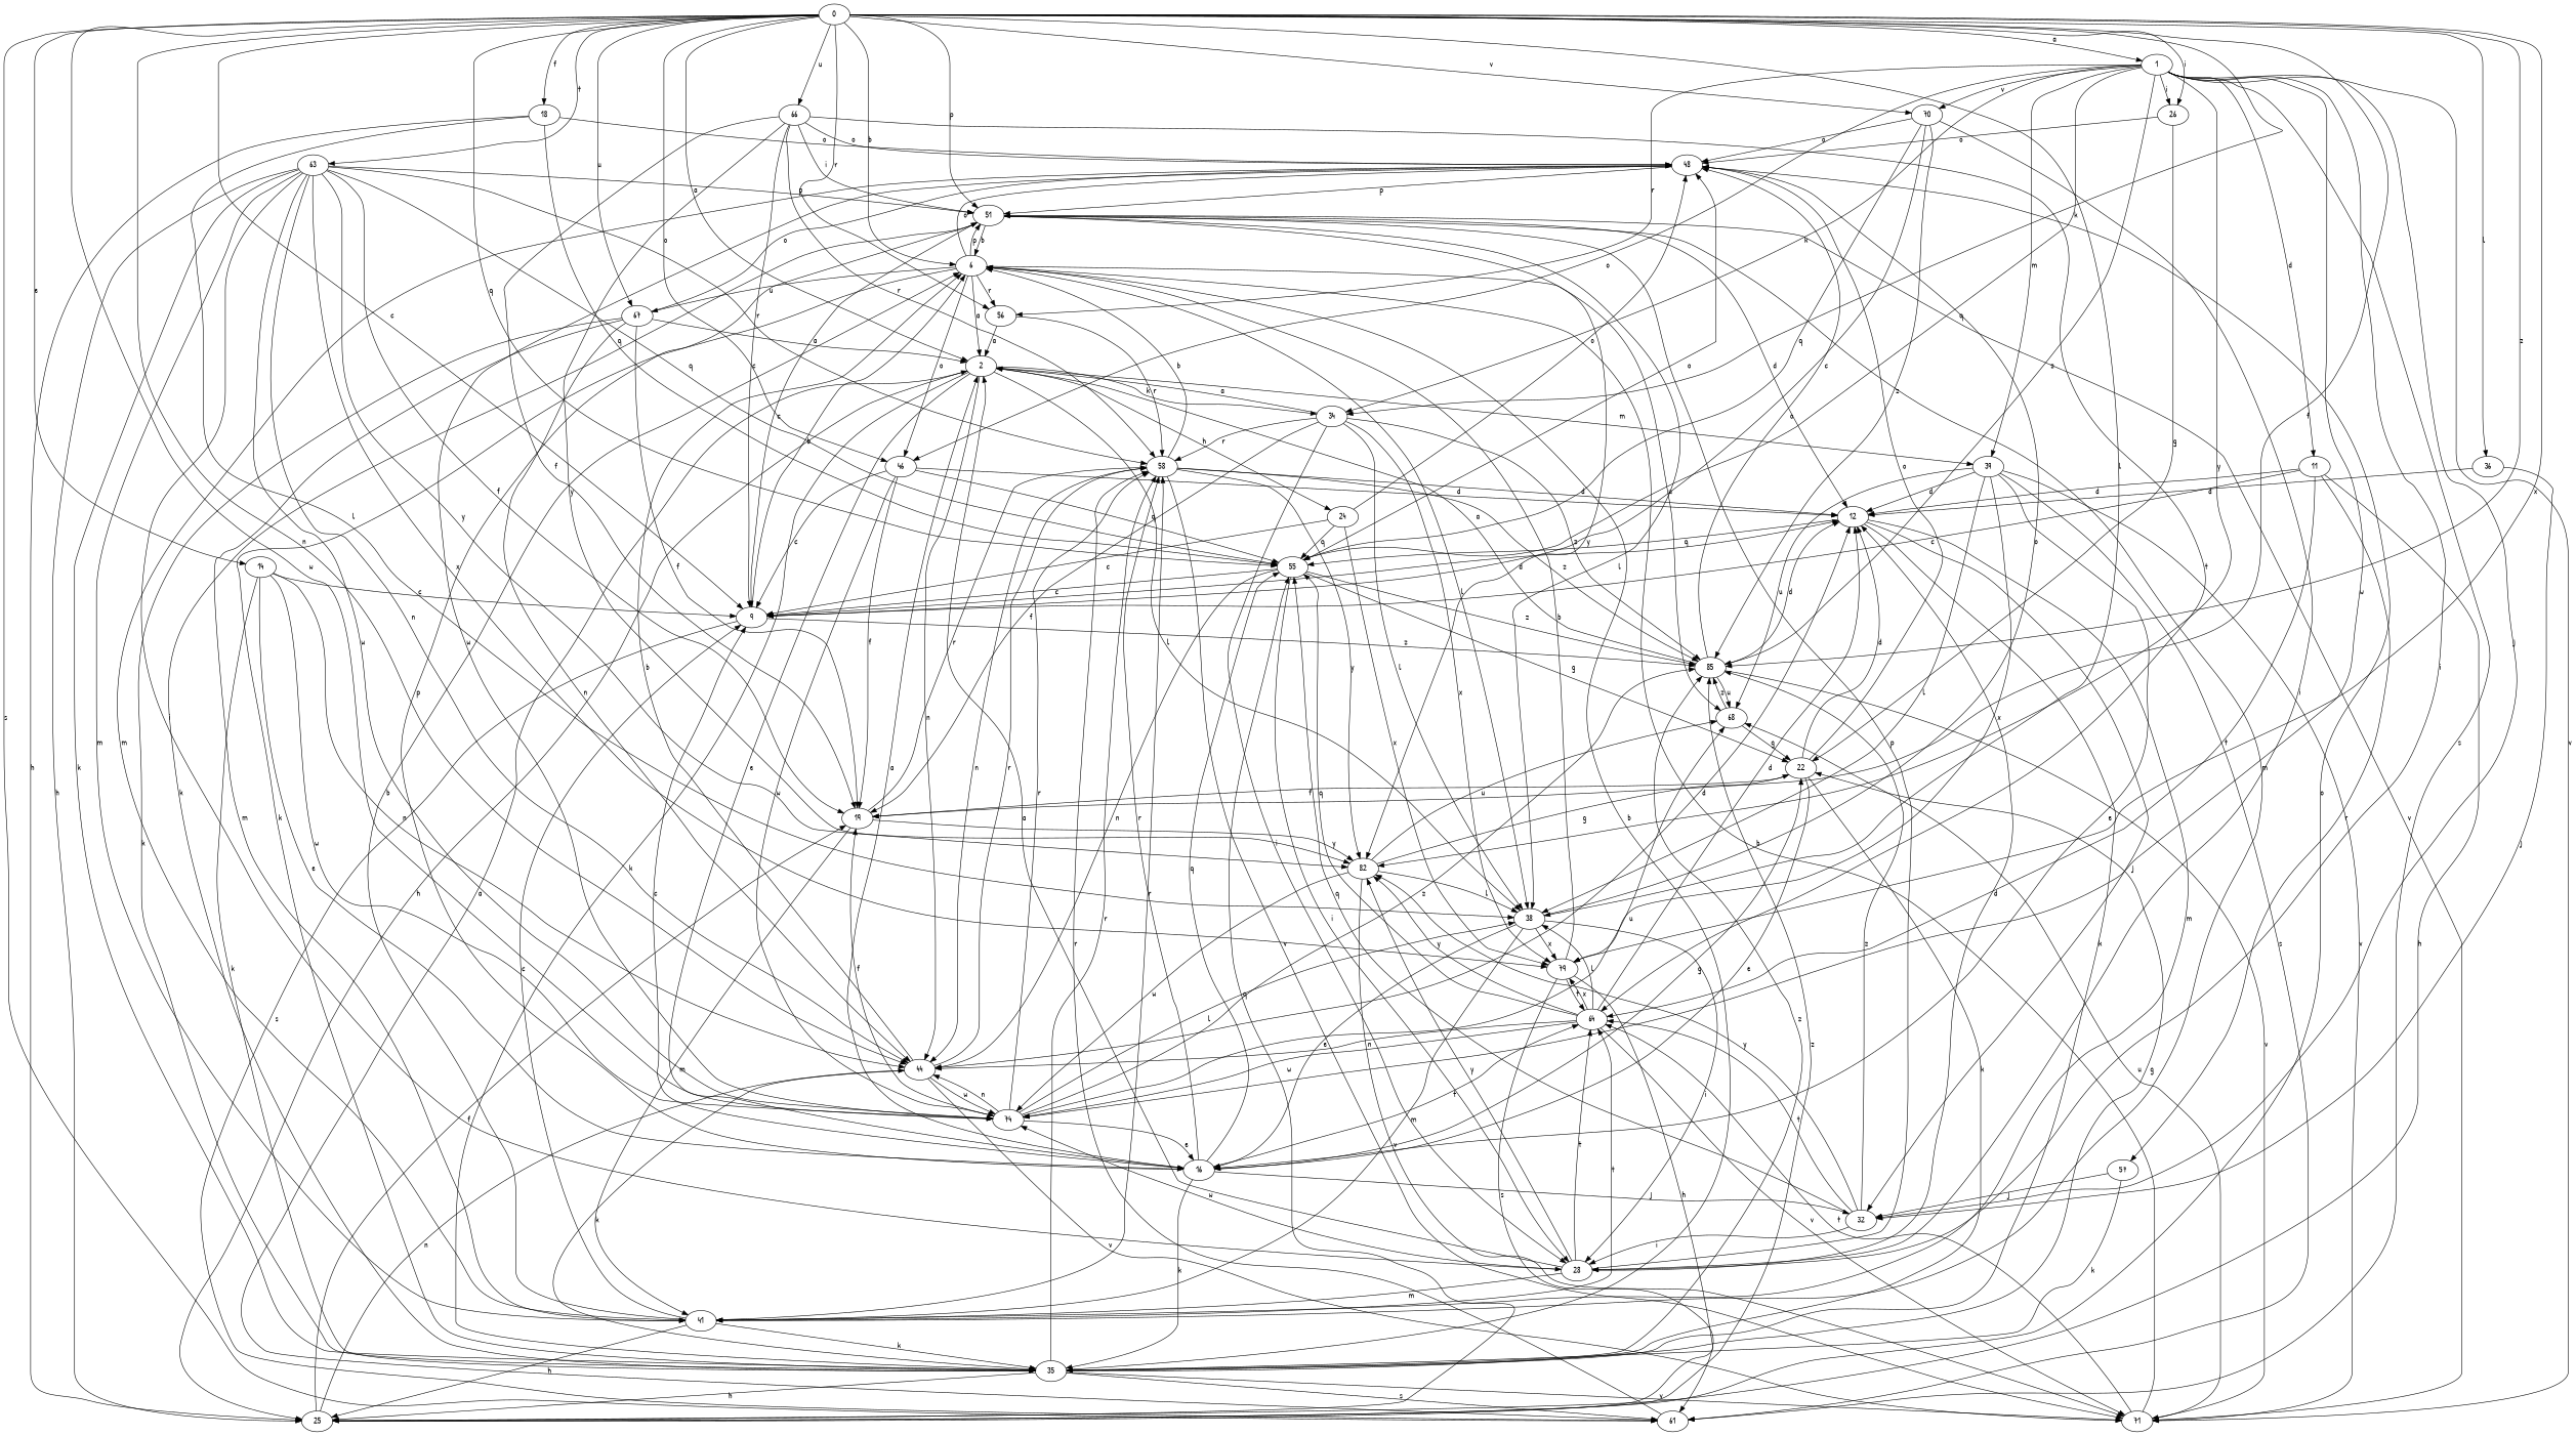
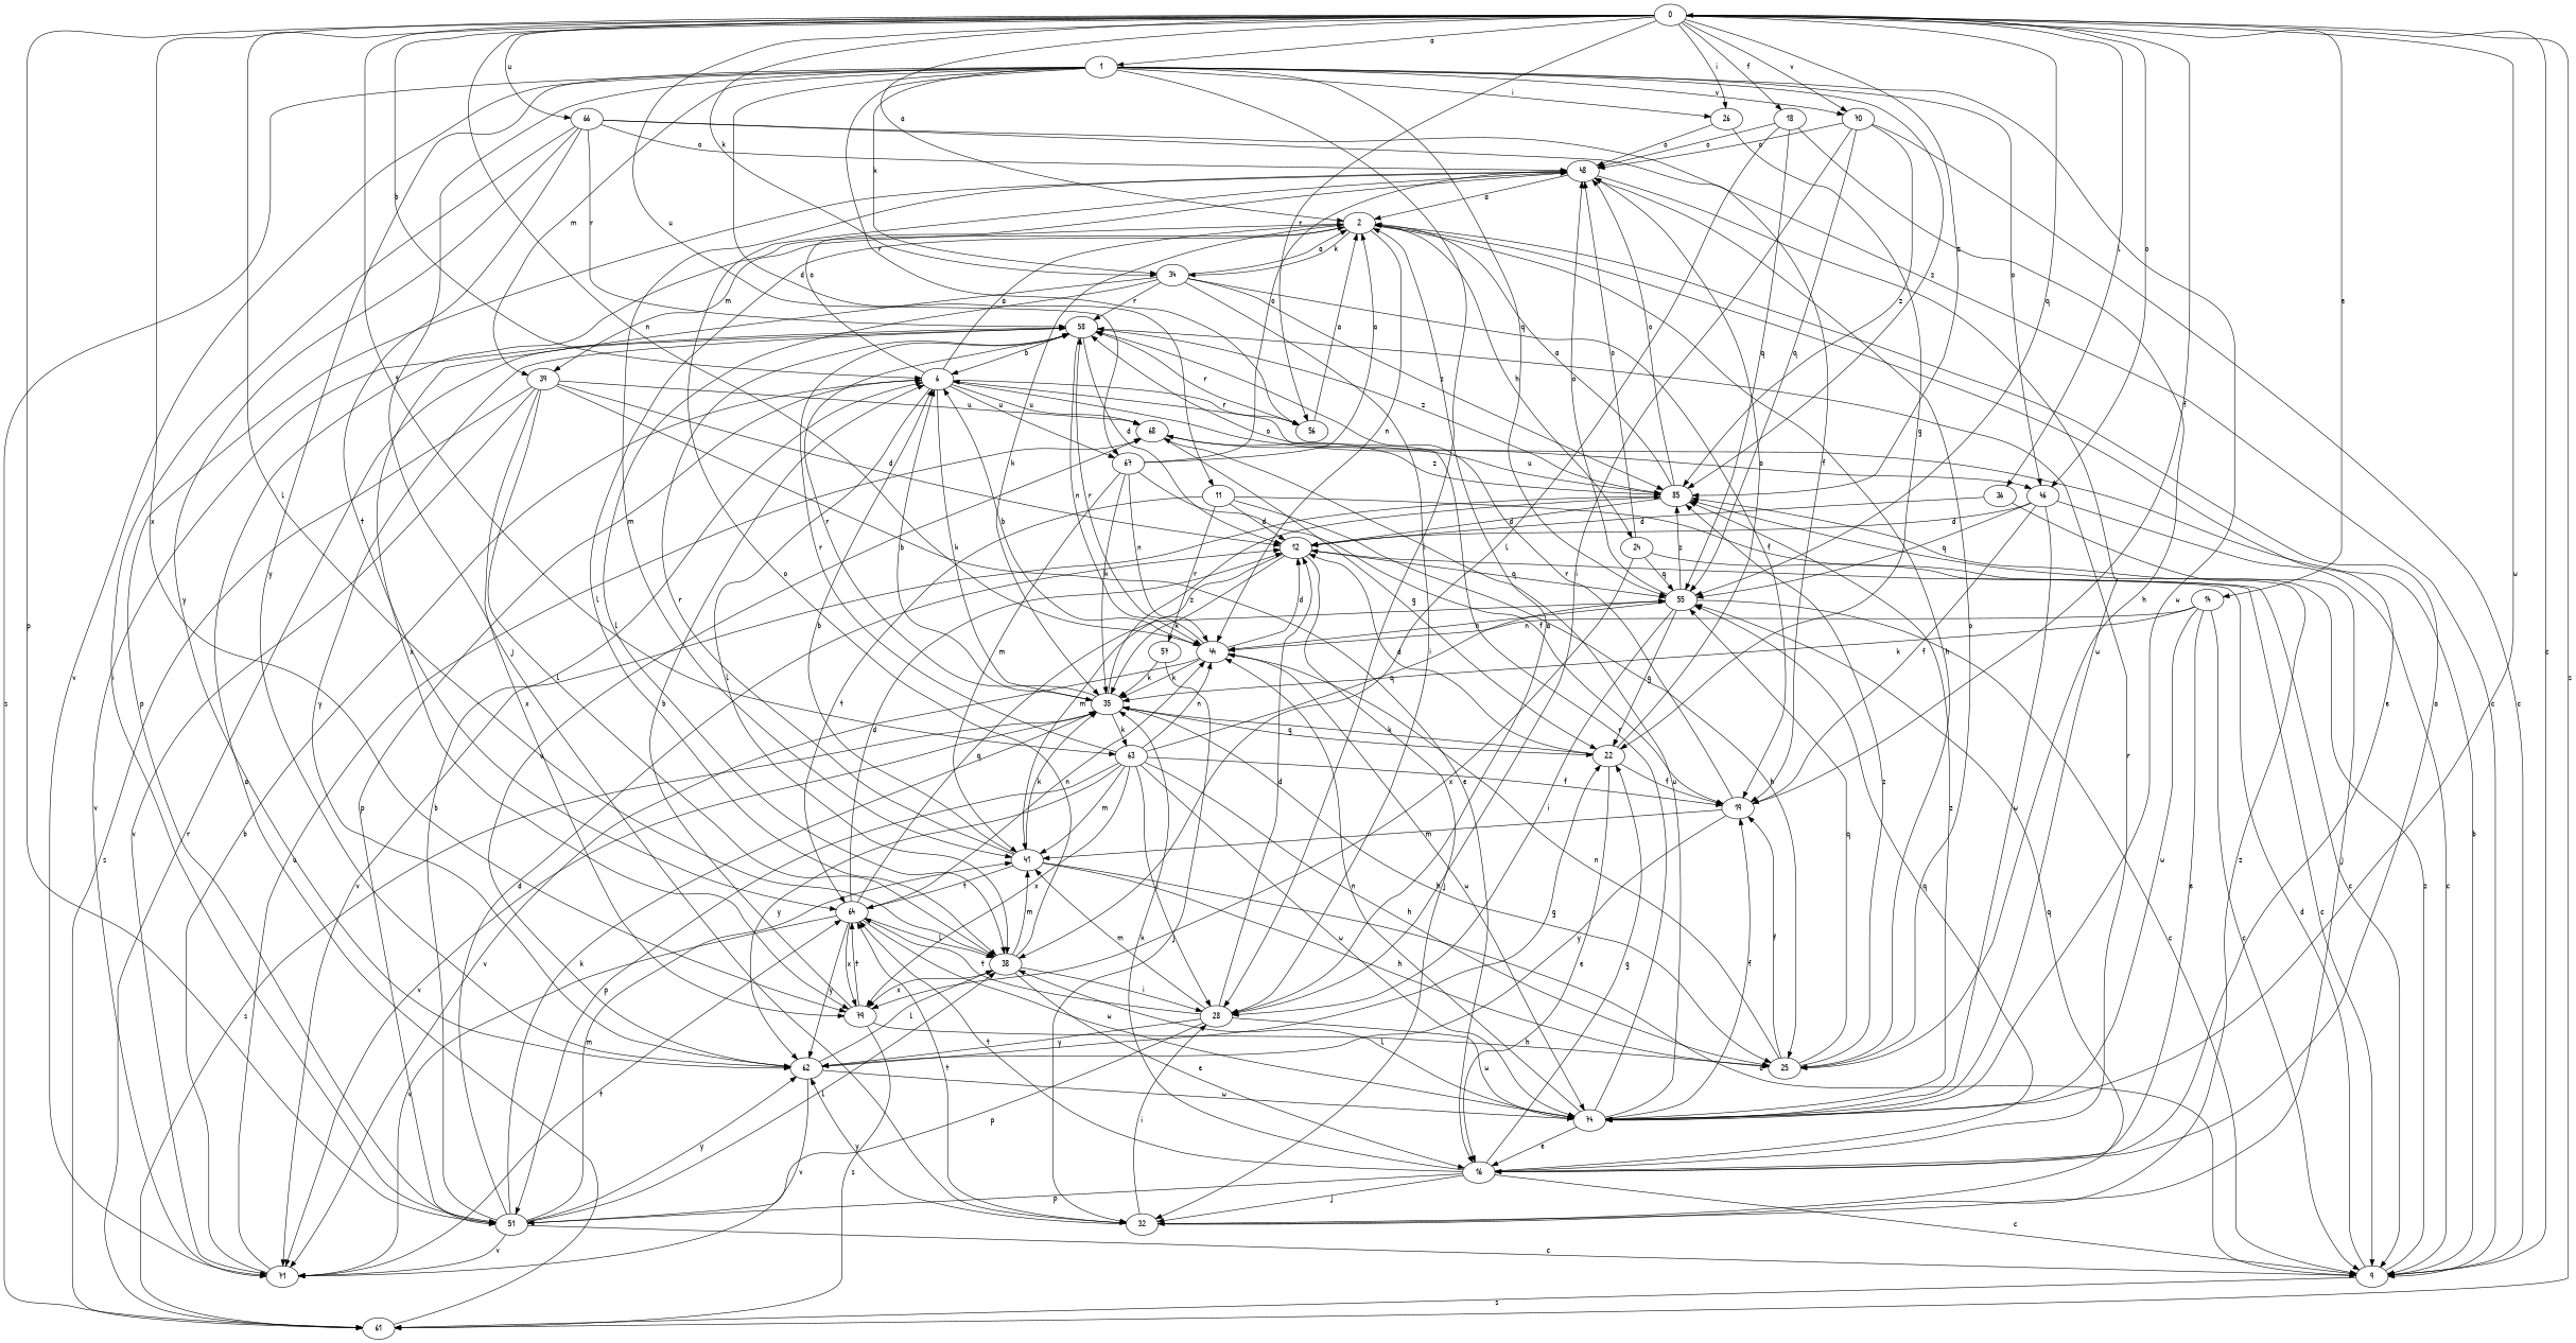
  strict digraph {
    fontname="Patrick Hand"
    node [fontname="Patrick Hand"]
    edge [fontname="Patrick Hand"]
    0
    1
    2
    6
    9
    14
    18
    19
    26
    34
    36
    38
    44
    46
    51
    55
    56
    61
    63
    66
    67
    70
    74
    79
    85
    11
    28
    32
    39
    71
-   82
+   82 [label=62]
    16
    24
    25
    35
    48
    68
    12
    41
    58
    22
    64
    57
    0 -> 1 [label=a]
    0 -> 2 [label=a]
    0 -> 6 [label=b]
    0 -> 9 [label=c]
    0 -> 14 [label=e]
    0 -> 18 [label=f]
-   0 -> 19 [label=f]
+   19 -> 0 [label=f]
    0 -> 26 [label=i]
    0 -> 34 [label=k]
    0 -> 36 [label=l]
    0 -> 38 [label=l]
    0 -> 44 [label=n]
    0 -> 46 [label=o]
    0 -> 51 [label=p]
    0 -> 55 [label=q]
    0 -> 56 [label=r]
    0 -> 61 [label=s]
    0 -> 63 [label=t]
    0 -> 66 [label=u]
    0 -> 67 [label=u]
    0 -> 70 [label=v]
    0 -> 74 [label=w]
    0 -> 79 [label=x]
    0 -> 85 [label=z]
    1 -> 26 [label=i]
    1 -> 34 [label=k]
    1 -> 46 [label=o]
    1 -> 55 [label=q]
    1 -> 56 [label=r]
    1 -> 61 [label=s]
    1 -> 70 [label=v]
    1 -> 74 [label=w]
    1 -> 85 [label=z]
    1 -> 11 [label=d]
    1 -> 28 [label=i]
    1 -> 32 [label=j]
    1 -> 39 [label=m]
    1 -> 71 [label=v]
    1 -> 82 [label=y]
    2 -> 34 [label=k]
    2 -> 38 [label=l]
    2 -> 44 [label=n]
    2 -> 39 [label=m]
    2 -> 16 [label=e]
    2 -> 24 [label=h]
    2 -> 25 [label=h]
    2 -> 35 [label=k]
    6 -> 2 [label=a]
    6 -> 38 [label=l]
    6 -> 46 [label=o]
    6 -> 51 [label=p]
    6 -> 56 [label=r]
    6 -> 67 [label=u]
    6 -> 35 [label=k]
    6 -> 48 [label=o]
    6 -> 68 [label=u]
    9 -> 6 [label=b]
    9 -> 61 [label=s]
    9 -> 85 [label=z]
    9 -> 12 [label=d]
    14 -> 9 [label=c]
    14 -> 44 [label=n]
    14 -> 74 [label=w]
    14 -> 16 [label=e]
    14 -> 35 [label=k]
    18 -> 38 [label=l]
    18 -> 55 [label=q]
    18 -> 25 [label=h]
    18 -> 48 [label=o]
    19 -> 82 [label=y]
    19 -> 41 [label=m]
    19 -> 58 [label=r]
    26 -> 48 [label=o]
    26 -> 22 [label=g]
    34 -> 2 [label=a]
    34 -> 19 [label=f]
    34 -> 38 [label=l]
    34 -> 79 [label=x]
    34 -> 85 [label=z]
    34 -> 28 [label=i]
    34 -> 58 [label=r]
    36 -> 32 [label=j]
    36 -> 12 [label=d]
    38 -> 79 [label=x]
    38 -> 28 [label=i]
    38 -> 16 [label=e]
    38 -> 48 [label=o]
    38 -> 41 [label=m]
    44 -> 6 [label=b]
    44 -> 74 [label=w]
    44 -> 71 [label=v]
    44 -> 35 [label=k]
    44 -> 12 [label=d]
    44 -> 58 [label=r]
    46 -> 9 [label=c]
    46 -> 19 [label=f]
    46 -> 55 [label=q]
    46 -> 74 [label=w]
    46 -> 12 [label=d]
    51 -> 6 [label=b]
    51 -> 9 [label=c]
    51 -> 38 [label=l]
    51 -> 71 [label=v]
    51 -> 82 [label=y]
    51 -> 35 [label=k]
    51 -> 12 [label=d]
    51 -> 41 [label=m]
    55 -> 9 [label=c]
    55 -> 44 [label=n]
    55 -> 85 [label=z]
    55 -> 28 [label=i]
    55 -> 48 [label=o]
    55 -> 22 [label=g]
    56 -> 2 [label=a]
    56 -> 58 [label=r]
    61 -> 2 [label=a]
    61 -> 58 [label=r]
    63 -> 19 [label=f]
    63 -> 44 [label=n]
    63 -> 51 [label=p]
    63 -> 55 [label=q]
    63 -> 74 [label=w]
    63 -> 79 [label=x]
    63 -> 28 [label=i]
    63 -> 82 [label=y]
    63 -> 25 [label=h]
-   63 -> 35 [label=k]
+   35 -> 63 [label=k]
    63 -> 41 [label=m]
    63 -> 58 [label=r]
    66 -> 9 [label=c]
    66 -> 19 [label=f]
    66 -> 51 [label=i]
    66 -> 82 [label=y]
    66 -> 48 [label=o]
    66 -> 58 [label=r]
    66 -> 64 [label=t]
    67 -> 2 [label=a]
    67 -> 19 [label=f]
    67 -> 44 [label=n]
    67 -> 35 [label=k]
    67 -> 48 [label=o]
    67 -> 41 [label=m]
    70 -> 9 [label=c]
    70 -> 55 [label=q]
    70 -> 85 [label=z]
    70 -> 28 [label=i]
    70 -> 48 [label=o]
    74 -> 19 [label=f]
    74 -> 38 [label=l]
    74 -> 44 [label=n]
    74 -> 85 [label=z]
    74 -> 16 [label=e]
    74 -> 68 [label=u]
    74 -> 58 [label=r]
    79 -> 6 [label=b]
    79 -> 61 [label=s]
    79 -> 25 [label=h]
    79 -> 64 [label=t]
    85 -> 2 [label=a]
    85 -> 71 [label=v]
    85 -> 48 [label=o]
    85 -> 68 [label=u]
    85 -> 12 [label=d]
    11 -> 9 [label=c]
    11 -> 25 [label=h]
    11 -> 12 [label=d]
    11 -> 64 [label=t]
    11 -> 57 [label=r]
    28 -> 2 [label=a]
    28 -> 51 [label=p]
    28 -> 74 [label=w]
    28 -> 82 [label=y]
    28 -> 12 [label=d]
    28 -> 41 [label=m]
    28 -> 64 [label=t]
    32 -> 55 [label=q]
    32 -> 85 [label=z]
    32 -> 28 [label=i]
    32 -> 82 [label=y]
    32 -> 64 [label=t]
    39 -> 38 [label=l]
    39 -> 61 [label=s]
    39 -> 79 [label=x]
    39 -> 71 [label=v]
    39 -> 16 [label=e]
    39 -> 68 [label=u]
    39 -> 12 [label=d]
    71 -> 6 [label=b]
    71 -> 68 [label=u]
    71 -> 64 [label=t]
    82 -> 38 [label=l]
    82 -> 74 [label=w]
    82 -> 71 [label=v]
    82 -> 68 [label=u]
    82 -> 22 [label=g]
    16 -> 2 [label=a]
    16 -> 9 [label=c]
    16 -> 51 [label=p]
    16 -> 55 [label=q]
    16 -> 32 [label=j]
    16 -> 35 [label=k]
    16 -> 58 [label=r]
    16 -> 22 [label=g]
    16 -> 64 [label=t]
    24 -> 9 [label=c]
    24 -> 55 [label=q]
    24 -> 79 [label=x]
    24 -> 48 [label=o]
    25 -> 19 [label=f]
    25 -> 44 [label=n]
    25 -> 55 [label=q]
    25 -> 85 [label=z]
    25 -> 48 [label=o]
    35 -> 6 [label=b]
    35 -> 61 [label=s]
    35 -> 85 [label=z]
    35 -> 71 [label=v]
    35 -> 25 [label=h]
    35 -> 58 [label=r]
    35 -> 22 [label=g]
+   48 -> 2 [label=a]
    48 -> 51 [label=p]
    48 -> 74 [label=w]
    48 -> 41 [label=m]
    68 -> 85 [label=z]
    68 -> 22 [label=g]
    12 -> 55 [label=q]
    12 -> 32 [label=j]
    12 -> 35 [label=k]
    12 -> 41 [label=m]
    41 -> 6 [label=b]
    41 -> 9 [label=c]
    41 -> 25 [label=h]
    41 -> 35 [label=k]
    41 -> 58 [label=r]
    41 -> 64 [label=t]
    58 -> 6 [label=b]
    58 -> 44 [label=n]
    58 -> 85 [label=z]
    58 -> 71 [label=v]
    58 -> 82 [label=y]
    58 -> 12 [label=d]
    22 -> 19 [label=f]
    22 -> 16 [label=e]
    22 -> 35 [label=k]
    22 -> 48 [label=o]
    22 -> 12 [label=d]
    64 -> 38 [label=l]
    64 -> 44 [label=n]
    64 -> 55 [label=q]
    64 -> 74 [label=w]
    64 -> 79 [label=x]
    64 -> 71 [label=v]
    64 -> 82 [label=y]
    64 -> 12 [label=d]
    57 -> 32 [label=j]
    57 -> 35 [label=k]
  }
